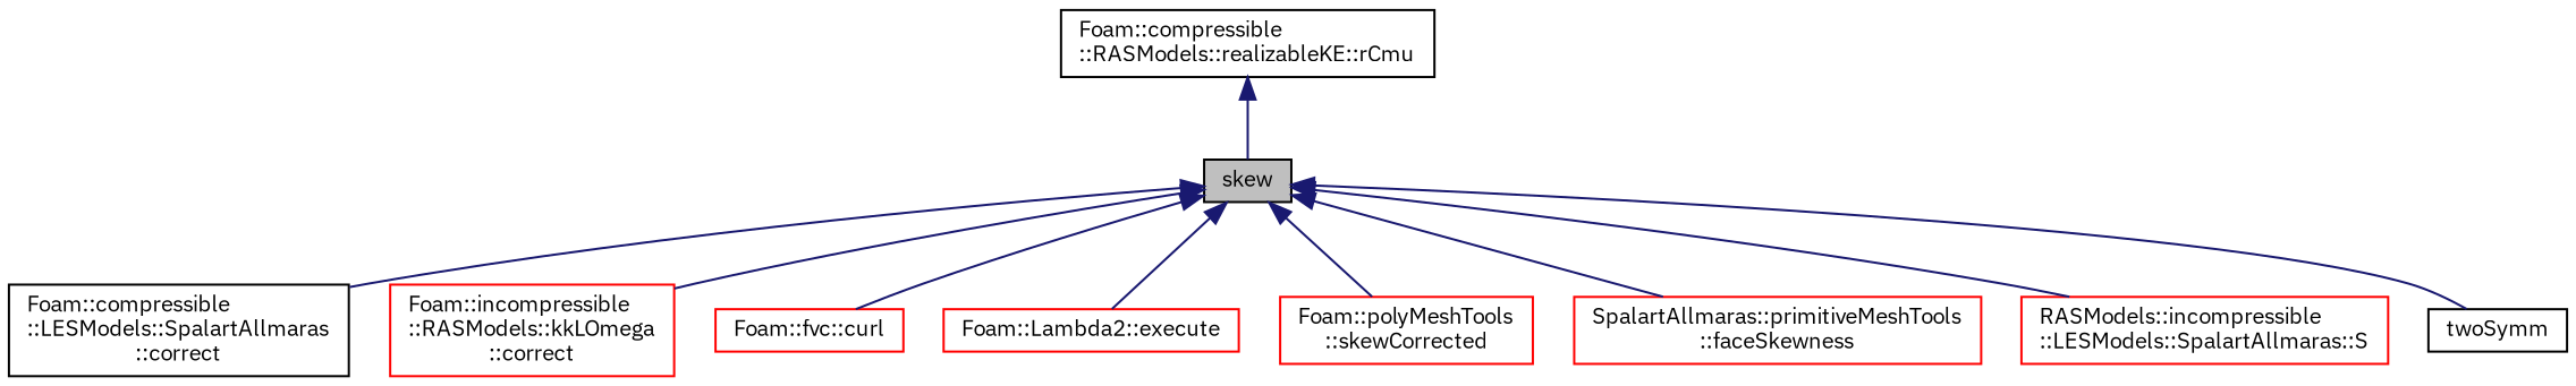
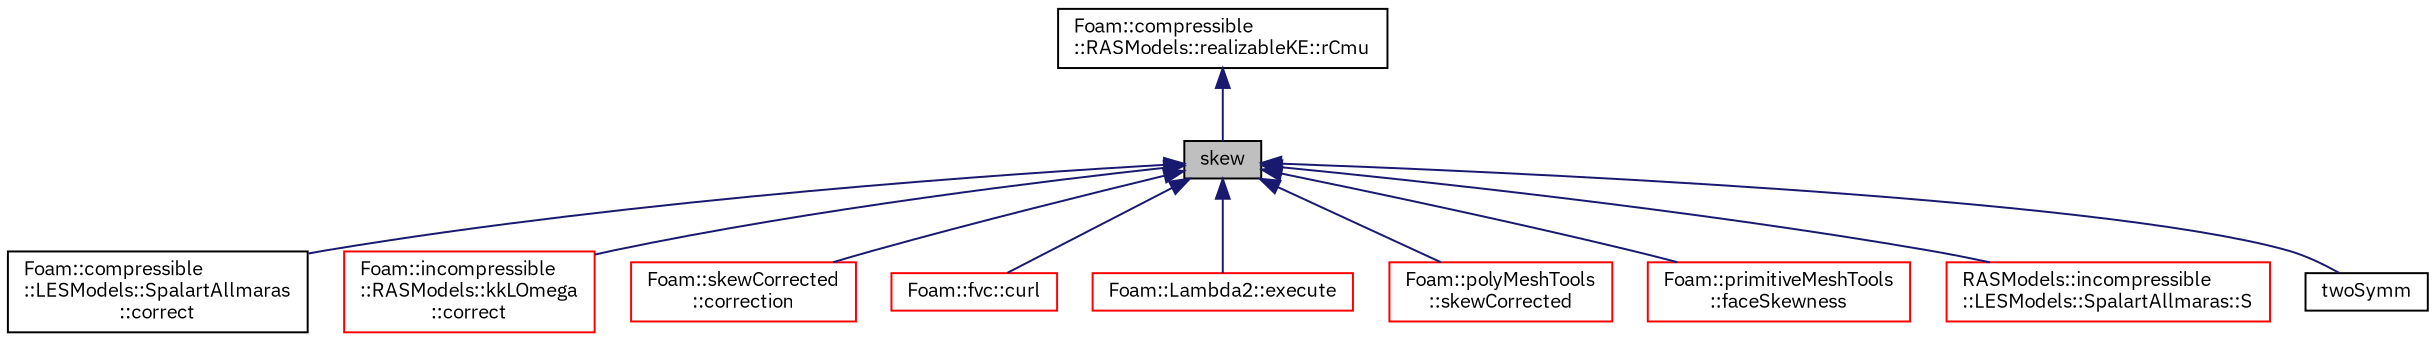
  digraph {
    fontname="IBM Plex Sans"
    rankdir=TB
    node [color=red fontname="IBM Plex Sans" fontsize=10 shape=record]
    edge [color=midnightblue dir=back fontname="IBM Plex Sans" fontsize=10 labelfontname=FreeSans labelfontsize=10 style=solid]
    n1 [color=black fillcolor=grey75 fontcolor=black height=0.2 label=skew style=filled width=0.4]
    n2 [color=black height=0.2 label="Foam::compressible\l::LESModels::SpalartAllmaras\l::correct" width=0.4]
    n3 [height=0.2 label="Foam::incompressible\l::RASModels::kkLOmega\l::correct" width=0.4]
+   n4 [height=0.2 label="Foam::skewCorrected\l::correction" width=0.4]
    n5 [height=0.2 label="Foam::fvc::curl" width=0.4]
    n6 [height=0.2 label="Foam::Lambda2::execute" width=0.4]
    n7 [height=0.2 label="Foam::polyMeshTools\l::skewCorrected" width=0.4]
-   n8 [height=0.2 label="SpalartAllmaras::primitiveMeshTools\l::faceSkewness" width=0.4]
+   n8 [height=0.2 label="Foam::primitiveMeshTools\l::faceSkewness" width=0.4]
    n9 [height=0.2 label="RASModels::incompressible\l::LESModels::SpalartAllmaras::S" width=0.4]
    n10 [color=black height=0.2 label=twoSymm width=0.4]
    n11 [color=black height=0.2 label="Foam::compressible\l::RASModels::realizableKE::rCmu" width=0.4]
    n1 -> n2
    n1 -> n3
+   n1 -> n4
    n1 -> n5
    n1 -> n6
    n1 -> n7
    n1 -> n8
    n1 -> n9
    n1 -> n10
    n11 -> n1
  }
